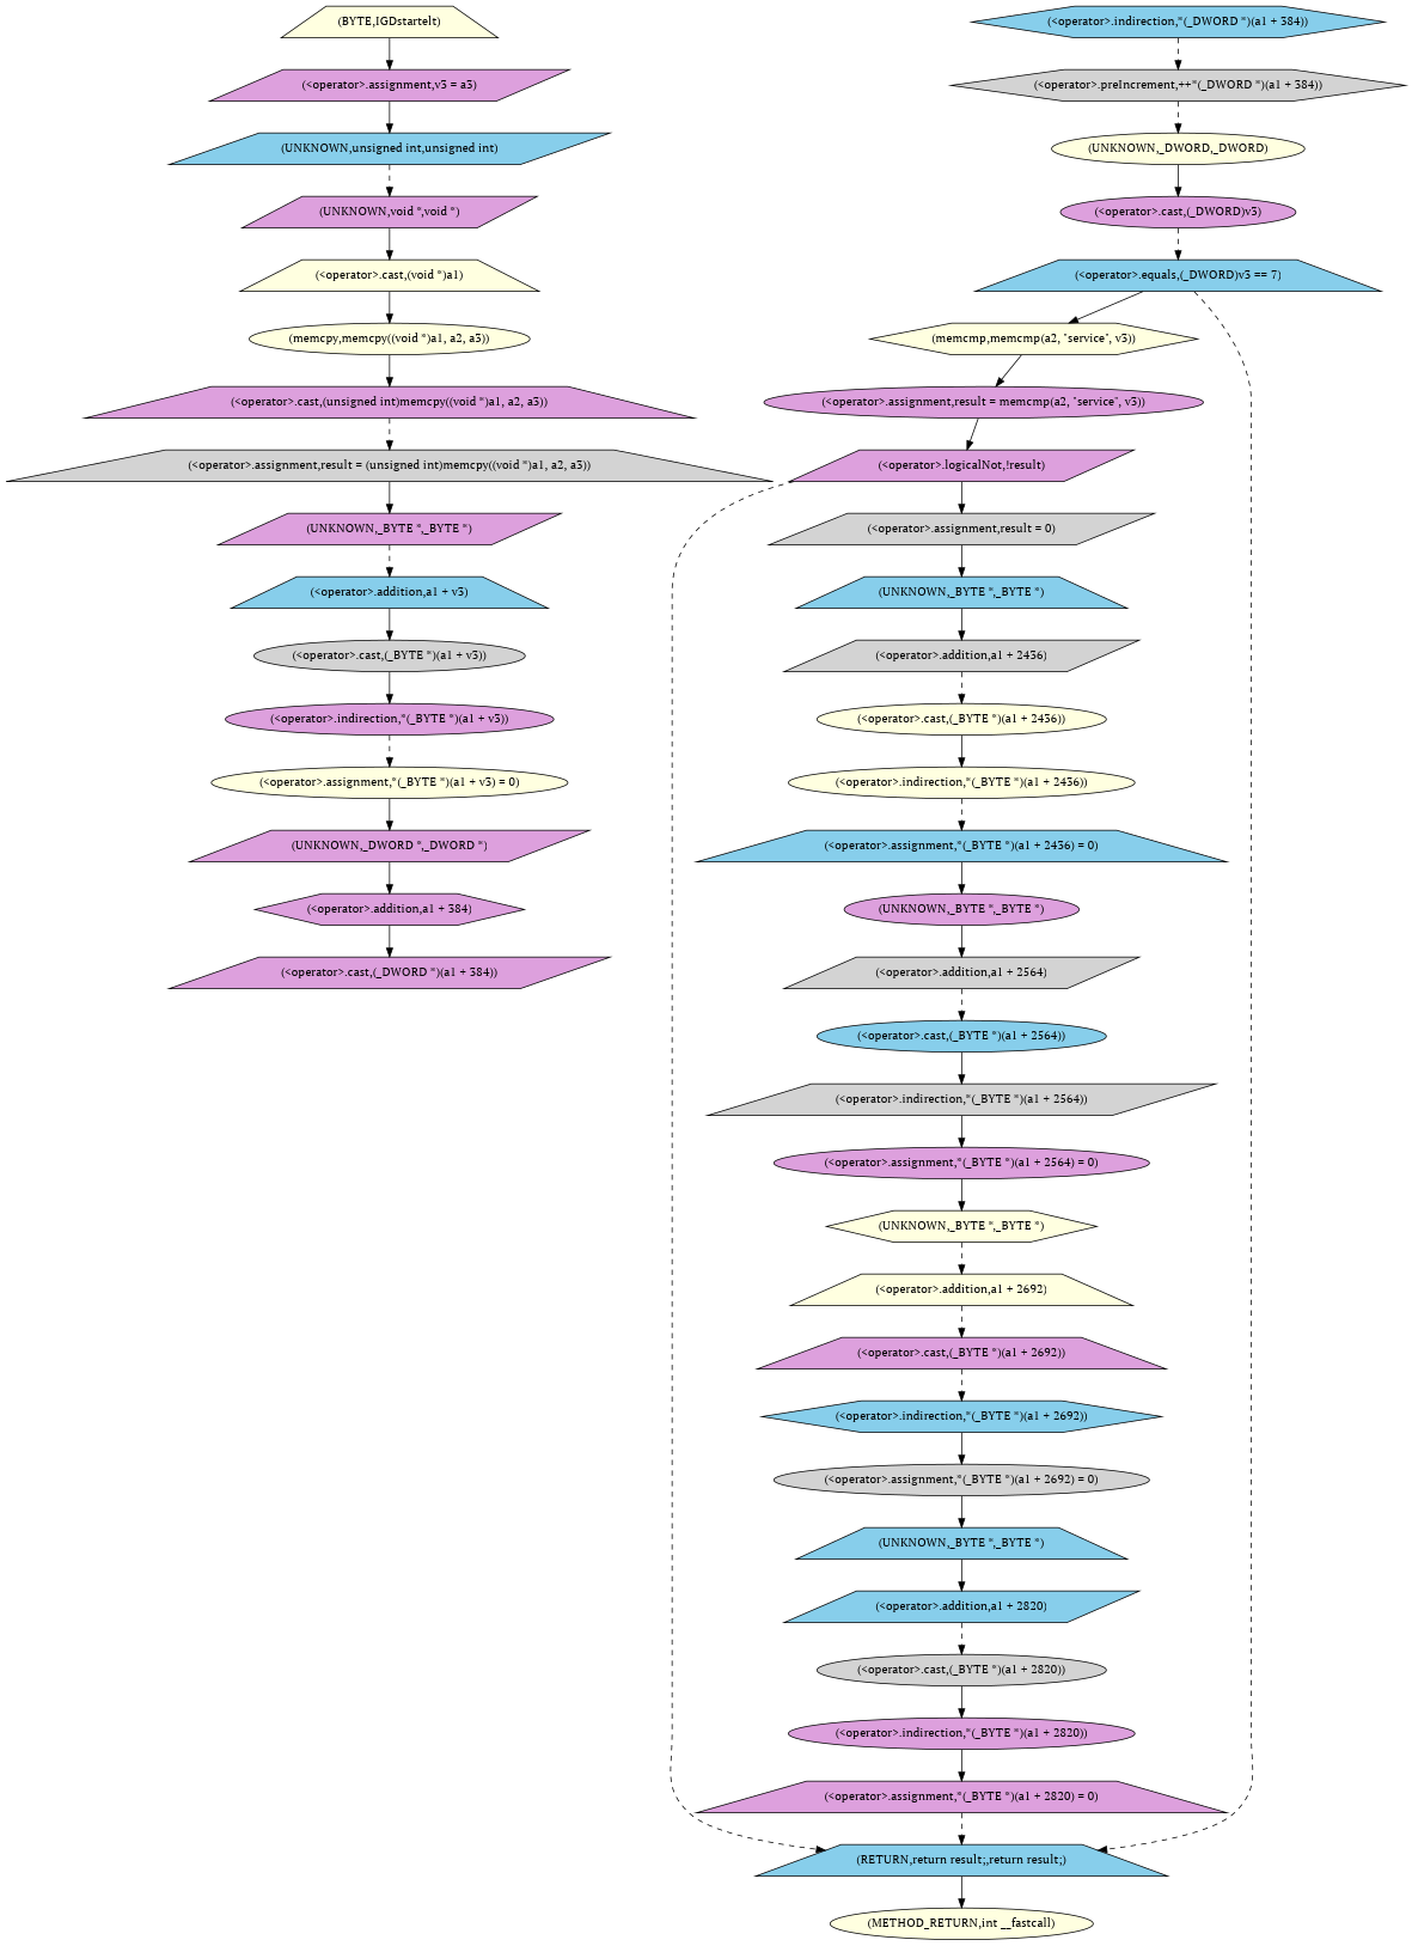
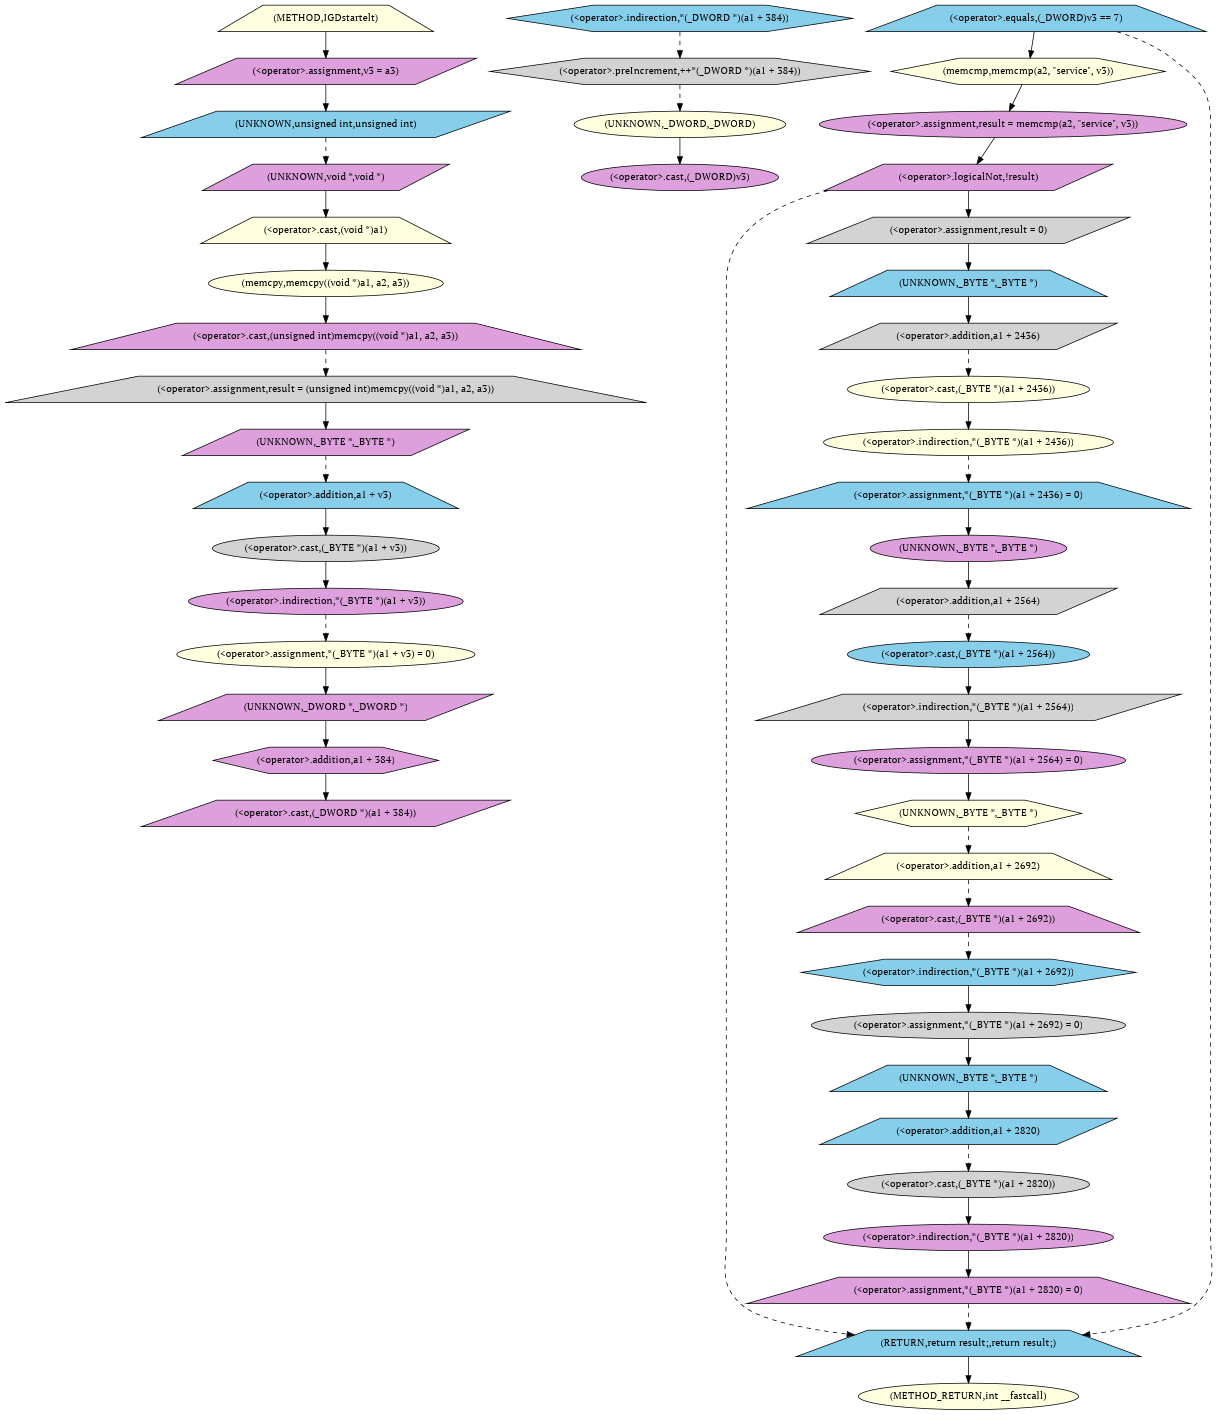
  digraph {
    fontname="PT Serif"
    node [fillcolor=plum fontname="PT Serif" shape=ellipse style=filled]
    edge [fontname="PT Serif" style=solid]
    n1 [label="(<operator>.assignment,v3 = a3)" shape=parallelogram]
    n2 [fillcolor=skyblue label="(UNKNOWN,unsigned int,unsigned int)" shape=parallelogram]
    n3 [label="(UNKNOWN,void *,void *)" shape=parallelogram]
    n4 [fillcolor=lightgrey label="(<operator>.assignment,result = (unsigned int)memcpy((void *)a1, a2, a3))" shape=trapezium]
    n5 [label="(UNKNOWN,_BYTE *,_BYTE *)" shape=parallelogram]
    n6 [fillcolor=skyblue label="(<operator>.addition,a1 + v3)" shape=trapezium]
    n7 [label="(<operator>.cast,(unsigned int)memcpy((void *)a1, a2, a3))" shape=trapezium]
    n8 [fillcolor=lightyellow label="(<operator>.cast,(void *)a1)" shape=trapezium]
    n9 [fillcolor=lightyellow label="(memcpy,memcpy((void *)a1, a2, a3))"]
    n10 [fillcolor=lightyellow label="(<operator>.assignment,*(_BYTE *)(a1 + v3) = 0)"]
    n11 [label="(UNKNOWN,_DWORD *,_DWORD *)" shape=parallelogram]
    n12 [label="(<operator>.addition,a1 + 384)" shape=hexagon]
    n13 [label="(<operator>.indirection,*(_BYTE *)(a1 + v3))"]
    n14 [fillcolor=lightgrey label="(<operator>.cast,(_BYTE *)(a1 + v3))"]
    n15 [fillcolor=lightgrey label="(<operator>.preIncrement,++*(_DWORD *)(a1 + 384))" shape=hexagon]
    n16 [fillcolor=lightyellow label="(UNKNOWN,_DWORD,_DWORD)"]
    n17 [label="(<operator>.cast,(_DWORD)v3)"]
    n18 [fillcolor=skyblue label="(<operator>.indirection,*(_DWORD *)(a1 + 384))" shape=hexagon]
    n19 [label="(<operator>.cast,(_DWORD *)(a1 + 384))" shape=parallelogram]
    n20 [fillcolor=skyblue label="(<operator>.equals,(_DWORD)v3 == 7)" shape=trapezium]
    n21 [fillcolor=lightyellow label="(memcmp,memcmp(a2, \"service\", v3))" shape=hexagon]
    n22 [fillcolor=skyblue label="(RETURN,return result;,return result;)" shape=trapezium]
    n23 [label="(<operator>.assignment,result = memcmp(a2, \"service\", v3))"]
    n24 [fillcolor=lightyellow label="(METHOD_RETURN,int __fastcall)"]
    n25 [label="(<operator>.logicalNot,!result)" shape=parallelogram]
    n26 [fillcolor=lightgrey label="(<operator>.assignment,result = 0)" shape=parallelogram]
    n27 [fillcolor=skyblue label="(UNKNOWN,_BYTE *,_BYTE *)" shape=trapezium]
    n28 [fillcolor=lightgrey label="(<operator>.addition,a1 + 2436)" shape=parallelogram]
    n29 [fillcolor=skyblue label="(<operator>.assignment,*(_BYTE *)(a1 + 2436) = 0)" shape=trapezium]
    n30 [label="(UNKNOWN,_BYTE *,_BYTE *)"]
    n31 [fillcolor=lightgrey label="(<operator>.addition,a1 + 2564)" shape=parallelogram]
    n32 [fillcolor=lightyellow label="(<operator>.indirection,*(_BYTE *)(a1 + 2436))"]
    n33 [fillcolor=lightyellow label="(<operator>.cast,(_BYTE *)(a1 + 2436))"]
    n34 [label="(<operator>.assignment,*(_BYTE *)(a1 + 2564) = 0)"]
    n35 [fillcolor=lightyellow label="(UNKNOWN,_BYTE *,_BYTE *)" shape=hexagon]
    n36 [fillcolor=lightyellow label="(<operator>.addition,a1 + 2692)" shape=trapezium]
    n37 [fillcolor=lightgrey label="(<operator>.indirection,*(_BYTE *)(a1 + 2564))" shape=parallelogram]
    n38 [fillcolor=skyblue label="(<operator>.cast,(_BYTE *)(a1 + 2564))"]
    n39 [fillcolor=lightgrey label="(<operator>.assignment,*(_BYTE *)(a1 + 2692) = 0)"]
    n40 [fillcolor=skyblue label="(UNKNOWN,_BYTE *,_BYTE *)" shape=trapezium]
    n41 [fillcolor=skyblue label="(<operator>.addition,a1 + 2820)" shape=parallelogram]
    n42 [fillcolor=skyblue label="(<operator>.indirection,*(_BYTE *)(a1 + 2692))" shape=hexagon]
    n43 [label="(<operator>.cast,(_BYTE *)(a1 + 2692))" shape=trapezium]
    n44 [label="(<operator>.assignment,*(_BYTE *)(a1 + 2820) = 0)" shape=trapezium]
    n45 [label="(<operator>.indirection,*(_BYTE *)(a1 + 2820))"]
    n46 [fillcolor=lightgrey label="(<operator>.cast,(_BYTE *)(a1 + 2820))"]
-   n47 [fillcolor=lightyellow label="(BYTE,IGDstartelt)" shape=trapezium]
+   n47 [fillcolor=lightyellow label="(METHOD,IGDstartelt)" shape=trapezium]
    n1 -> n2
    n2 -> n3 [style=dashed]
    n3 -> n8
    n4 -> n5
    n5 -> n6 [style=dashed]
    n6 -> n14
    n7 -> n4 [style=dashed]
    n8 -> n9
    n9 -> n7
    n10 -> n11
    n11 -> n12
    n12 -> n19
    n13 -> n10 [style=dashed]
    n14 -> n13
    n15 -> n16 [style=dashed]
    n16 -> n17
-   n17 -> n20 [style=dashed]
    n18 -> n15 [style=dashed]
    n20 -> n21
    n20 -> n22 [style=dashed]
    n21 -> n23
    n22 -> n24
    n23 -> n25
    n25 -> n22 [style=dashed]
    n25 -> n26
    n26 -> n27
    n27 -> n28
    n28 -> n33 [style=dashed]
    n29 -> n30
    n30 -> n31
    n31 -> n38 [style=dashed]
    n32 -> n29 [style=dashed]
    n33 -> n32
    n34 -> n35
    n35 -> n36 [style=dashed]
    n36 -> n43 [style=dashed]
    n37 -> n34
    n38 -> n37
    n39 -> n40
    n40 -> n41
    n41 -> n46 [style=dashed]
    n42 -> n39
    n43 -> n42 [style=dashed]
    n44 -> n22 [style=dashed]
    n45 -> n44
    n46 -> n45
    n47 -> n1
  }
